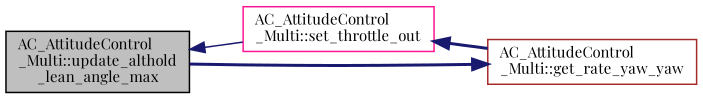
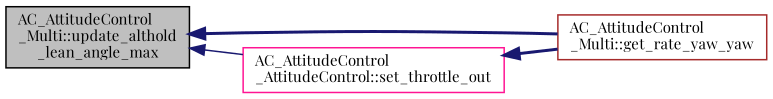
  digraph {
    fontname="Playfair Display"
    rankdir=LR
    node [fillcolor=white fontname="Playfair Display" fontsize=10 shape=record style=filled]
    edge [color=midnightblue dir=back fontname="Playfair Display" fontsize=10 labelfontname=Helvetica labelfontsize=10 style=bold]
    n1 [color=black fillcolor=grey75 fontcolor=black height=0.2 label="AC_AttitudeControl\l_Multi::update_althold\l_lean_angle_max" width=0.4]
    n2 [color=brown height=0.2 label="AC_AttitudeControl\l_Multi::get_rate_yaw_yaw" width=0.4]
-   n3 [color=deeppink height=0.2 label="AC_AttitudeControl\l_Multi::set_throttle_out" width=0.4]
-   n2 -> n1
+   n3 [color=deeppink height=0.2 label="AC_AttitudeControl\l_AttitudeControl::set_throttle_out" width=0.4]
+   n1 -> n2
    n1 -> n3 [style=solid]
    n3 -> n2
  }
